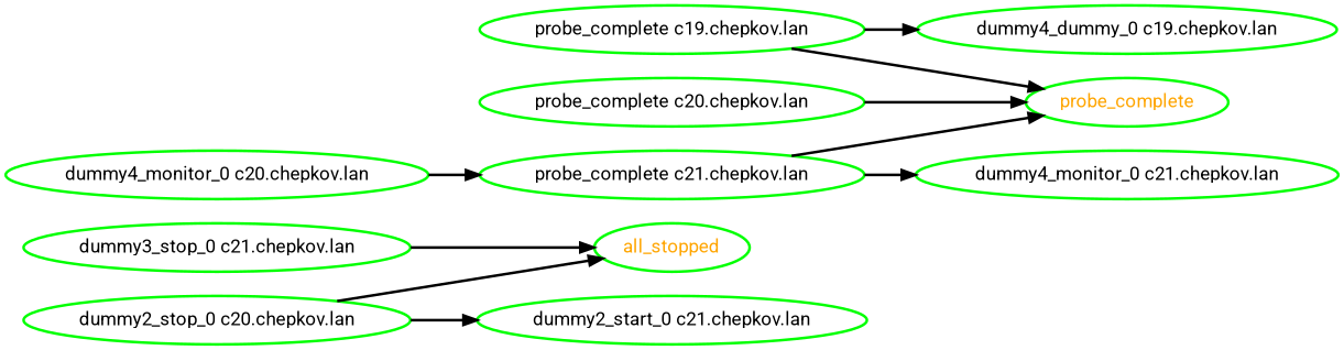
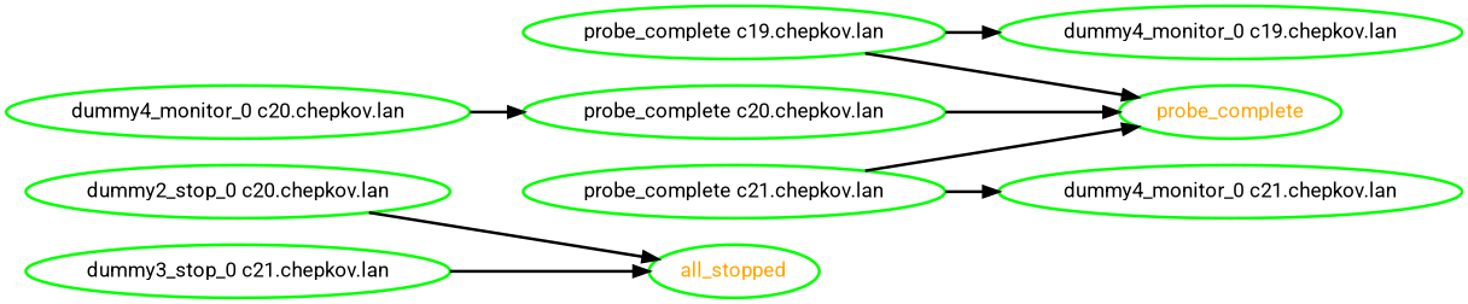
  digraph {
    fontname=Roboto
    rankdir=LR
    node [color=green fontcolor=black fontname=Roboto style=bold]
    edge [fontname=Roboto style=bold]
    all_stopped [fontcolor=orange]
    "dummy2_stop_0 c20.chepkov.lan"
-   "dummy2_start_0 c21.chepkov.lan"
    "dummy3_stop_0 c21.chepkov.lan"
    "probe_complete c19.chepkov.lan"
-   "dummy4_monitor_0 c19.chepkov.lan" [label="dummy4_dummy_0 c19.chepkov.lan"]
+   "dummy4_monitor_0 c19.chepkov.lan"
    probe_complete [fontcolor=orange]
    "dummy4_monitor_0 c20.chepkov.lan"
    "probe_complete c20.chepkov.lan"
    "probe_complete c21.chepkov.lan"
    "dummy4_monitor_0 c21.chepkov.lan"
    "dummy2_stop_0 c20.chepkov.lan" -> all_stopped
-   "dummy2_stop_0 c20.chepkov.lan" -> "dummy2_start_0 c21.chepkov.lan"
    "dummy3_stop_0 c21.chepkov.lan" -> all_stopped
    "probe_complete c19.chepkov.lan" -> "dummy4_monitor_0 c19.chepkov.lan"
    "probe_complete c19.chepkov.lan" -> probe_complete
-   "dummy4_monitor_0 c20.chepkov.lan" -> "probe_complete c21.chepkov.lan"
+   "dummy4_monitor_0 c20.chepkov.lan" -> "probe_complete c20.chepkov.lan"
    "probe_complete c20.chepkov.lan" -> probe_complete
    "probe_complete c21.chepkov.lan" -> probe_complete
    "probe_complete c21.chepkov.lan" -> "dummy4_monitor_0 c21.chepkov.lan"
  }
